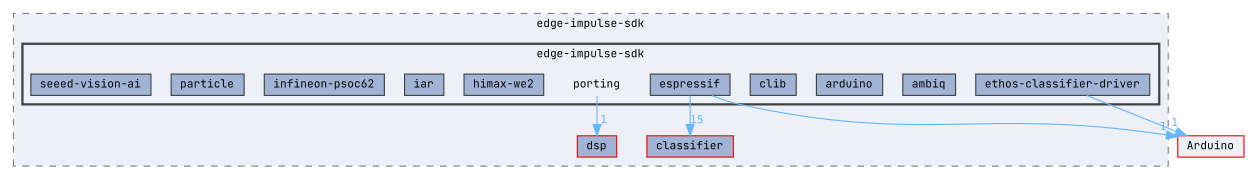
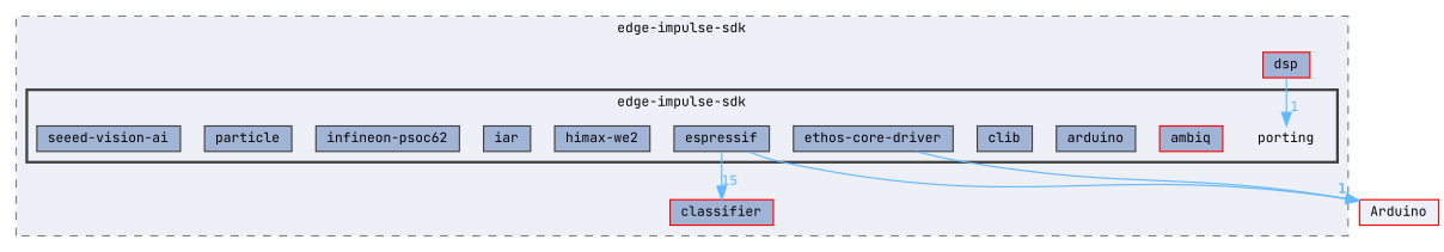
  digraph {
    compound=true
    fontname="JetBrains Mono"
    node [fontname="JetBrains Mono" fontsize=10 shape=box color=grey25 fillcolor="#a2b4d6" style=filled]
    edge [color=steelblue1 fontcolor=steelblue1 fontname="JetBrains Mono" fontsize=10 headlabel=1 labeldistance=1.5 labelfontname=Helvetica labelfontsize=10]
    n1 [height=0.2 label=porting shape=plaintext width=0.4 color="" fillcolor="" style=""]
-   n2 [height=0.2 label=ambiq width=0.4]
+   n2 [color=red height=0.2 label=ambiq width=0.4]
    n3 [height=0.2 label=arduino width=0.4]
    n4 [height=0.2 label=clib width=0.4]
    n5 [height=0.2 label=espressif width=0.4]
-   n6 [height=0.2 label="ethos-classifier-driver" width=0.4]
+   n6 [height=0.2 label="ethos-core-driver" width=0.4]
    n7 [height=0.2 label="himax-we2" width=0.4]
    n8 [height=0.2 label=iar width=0.4]
    n9 [height=0.2 label="infineon-psoc62" width=0.4]
    n10 [height=0.2 label=particle width=0.4]
    n11 [height=0.2 label="seeed-vision-ai" width=0.4]
    n12 [color=red height=0.2 label=classifier width=0.4]
    n13 [color=red height=0.2 label=dsp width=0.4]
    n14 [color=red fillcolor="#edf0f7" height=0.2 label=Arduino width=0.4]
    subgraph cluster_1 {
      bgcolor="#edf0f7"
      fontsize=10
      label="edge-impulse-sdk"
      pencolor=grey50
      style="filled,dashed"
      n12
      n13
      subgraph cluster_2 {
        bgcolor="#edf0f7"
        fontsize=10
        pencolor=grey25
        style="filled,bold"
        n1
        n2
        n3
        n4
        n5
        n6
        n7
        n8
        n9
        n10
        n11
      }
    }
-   n1 -> n13
+   n13 -> n1
    n5 -> n12 [headlabel=15]
    n5 -> n14
    n6 -> n14
  }
